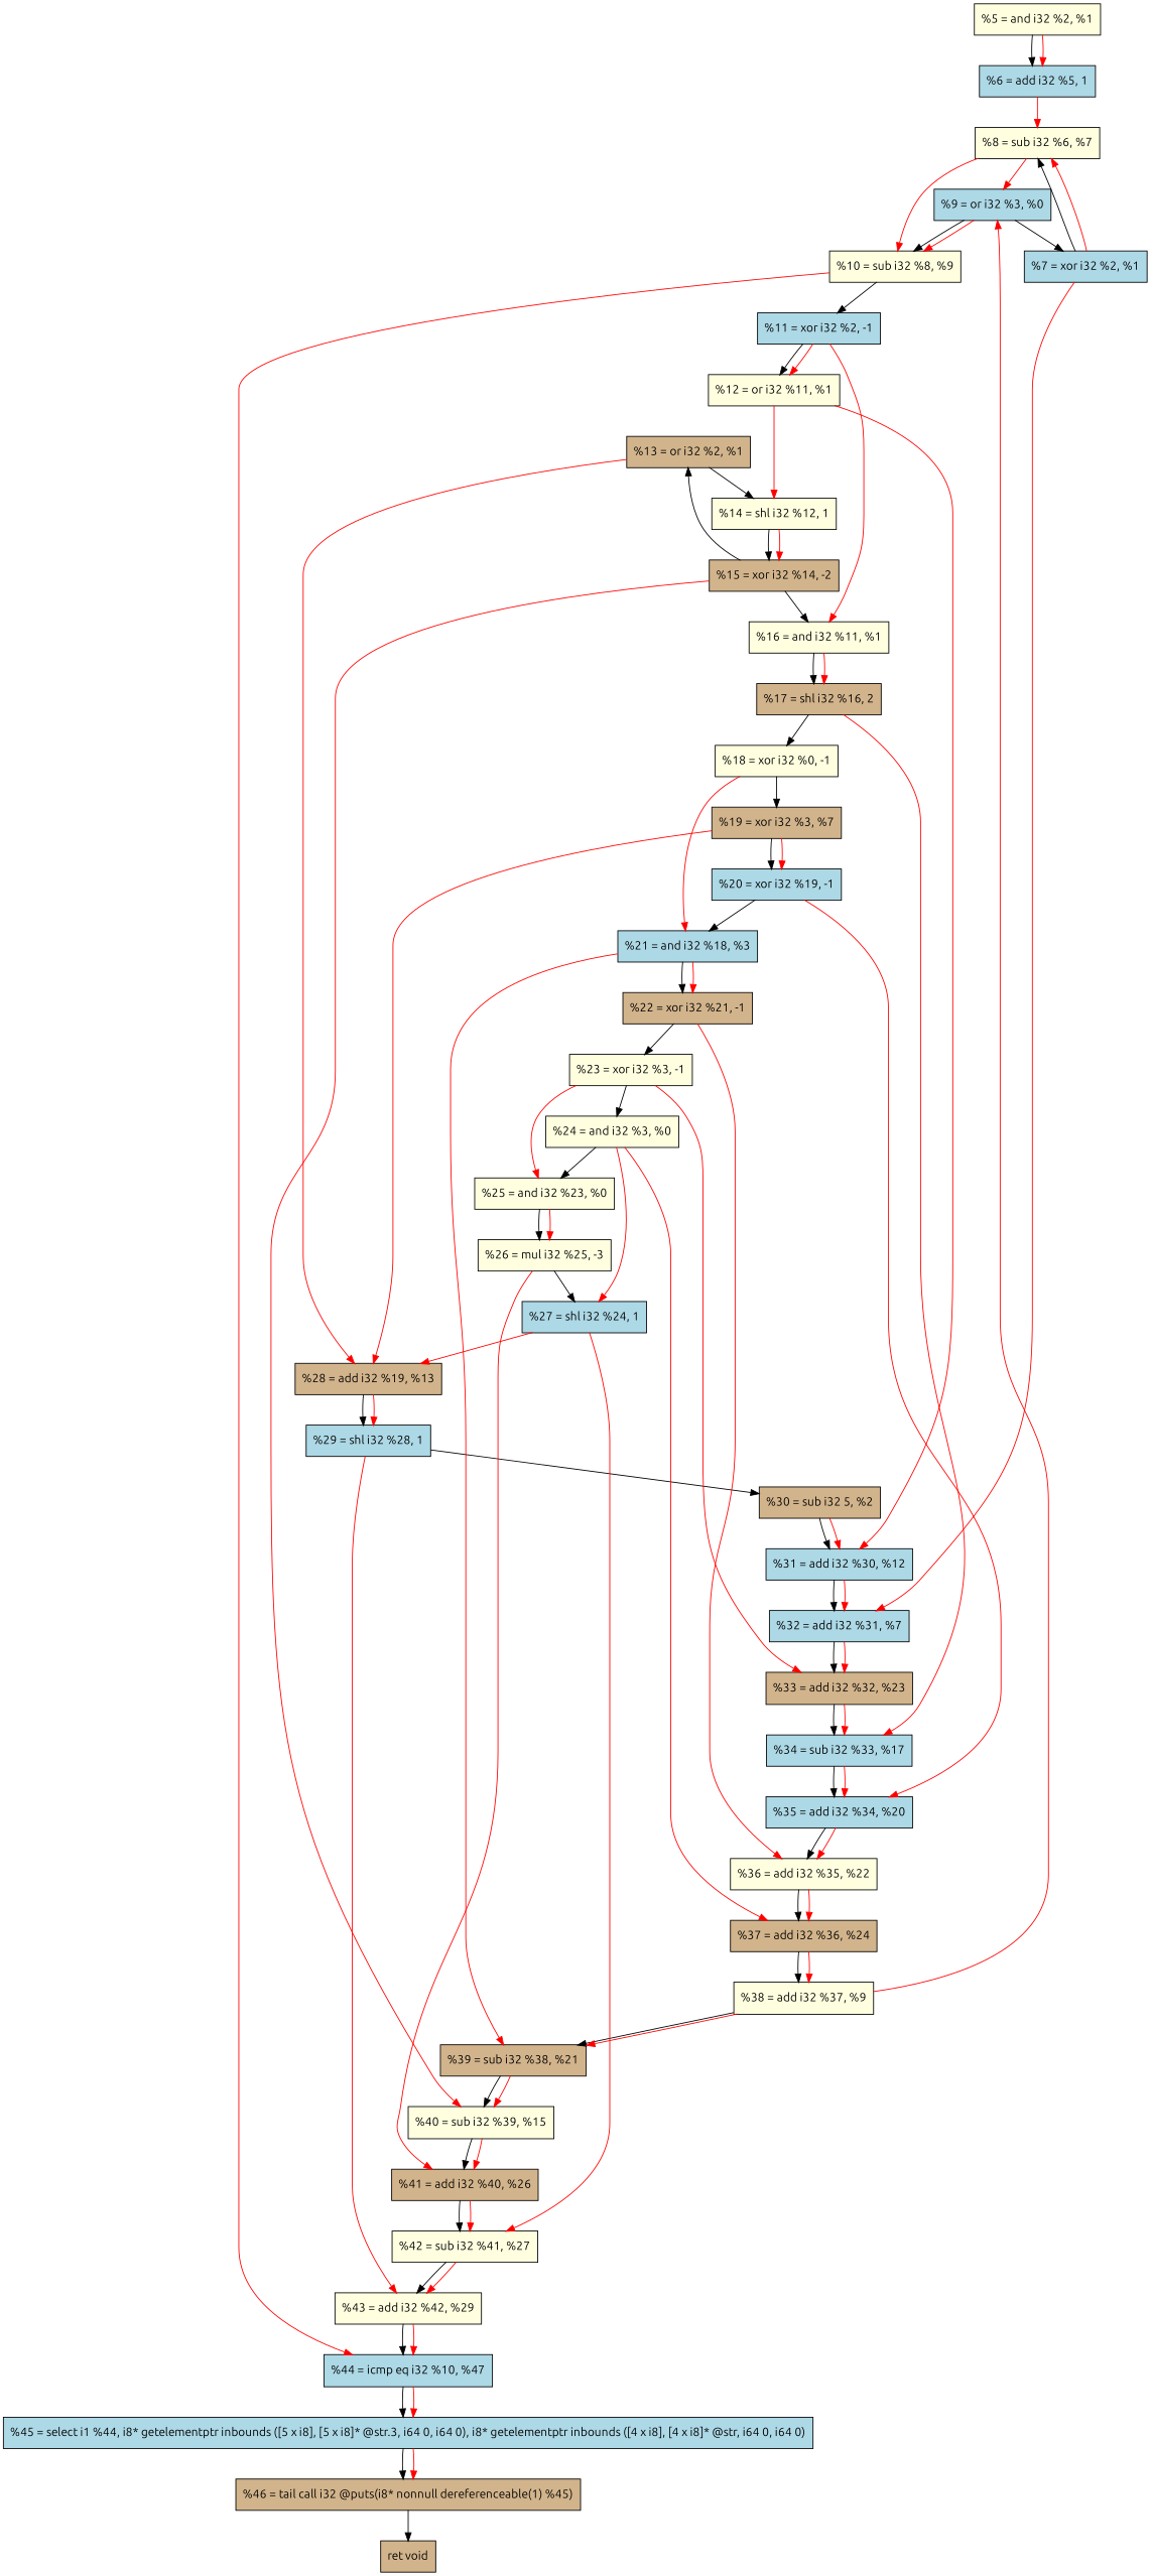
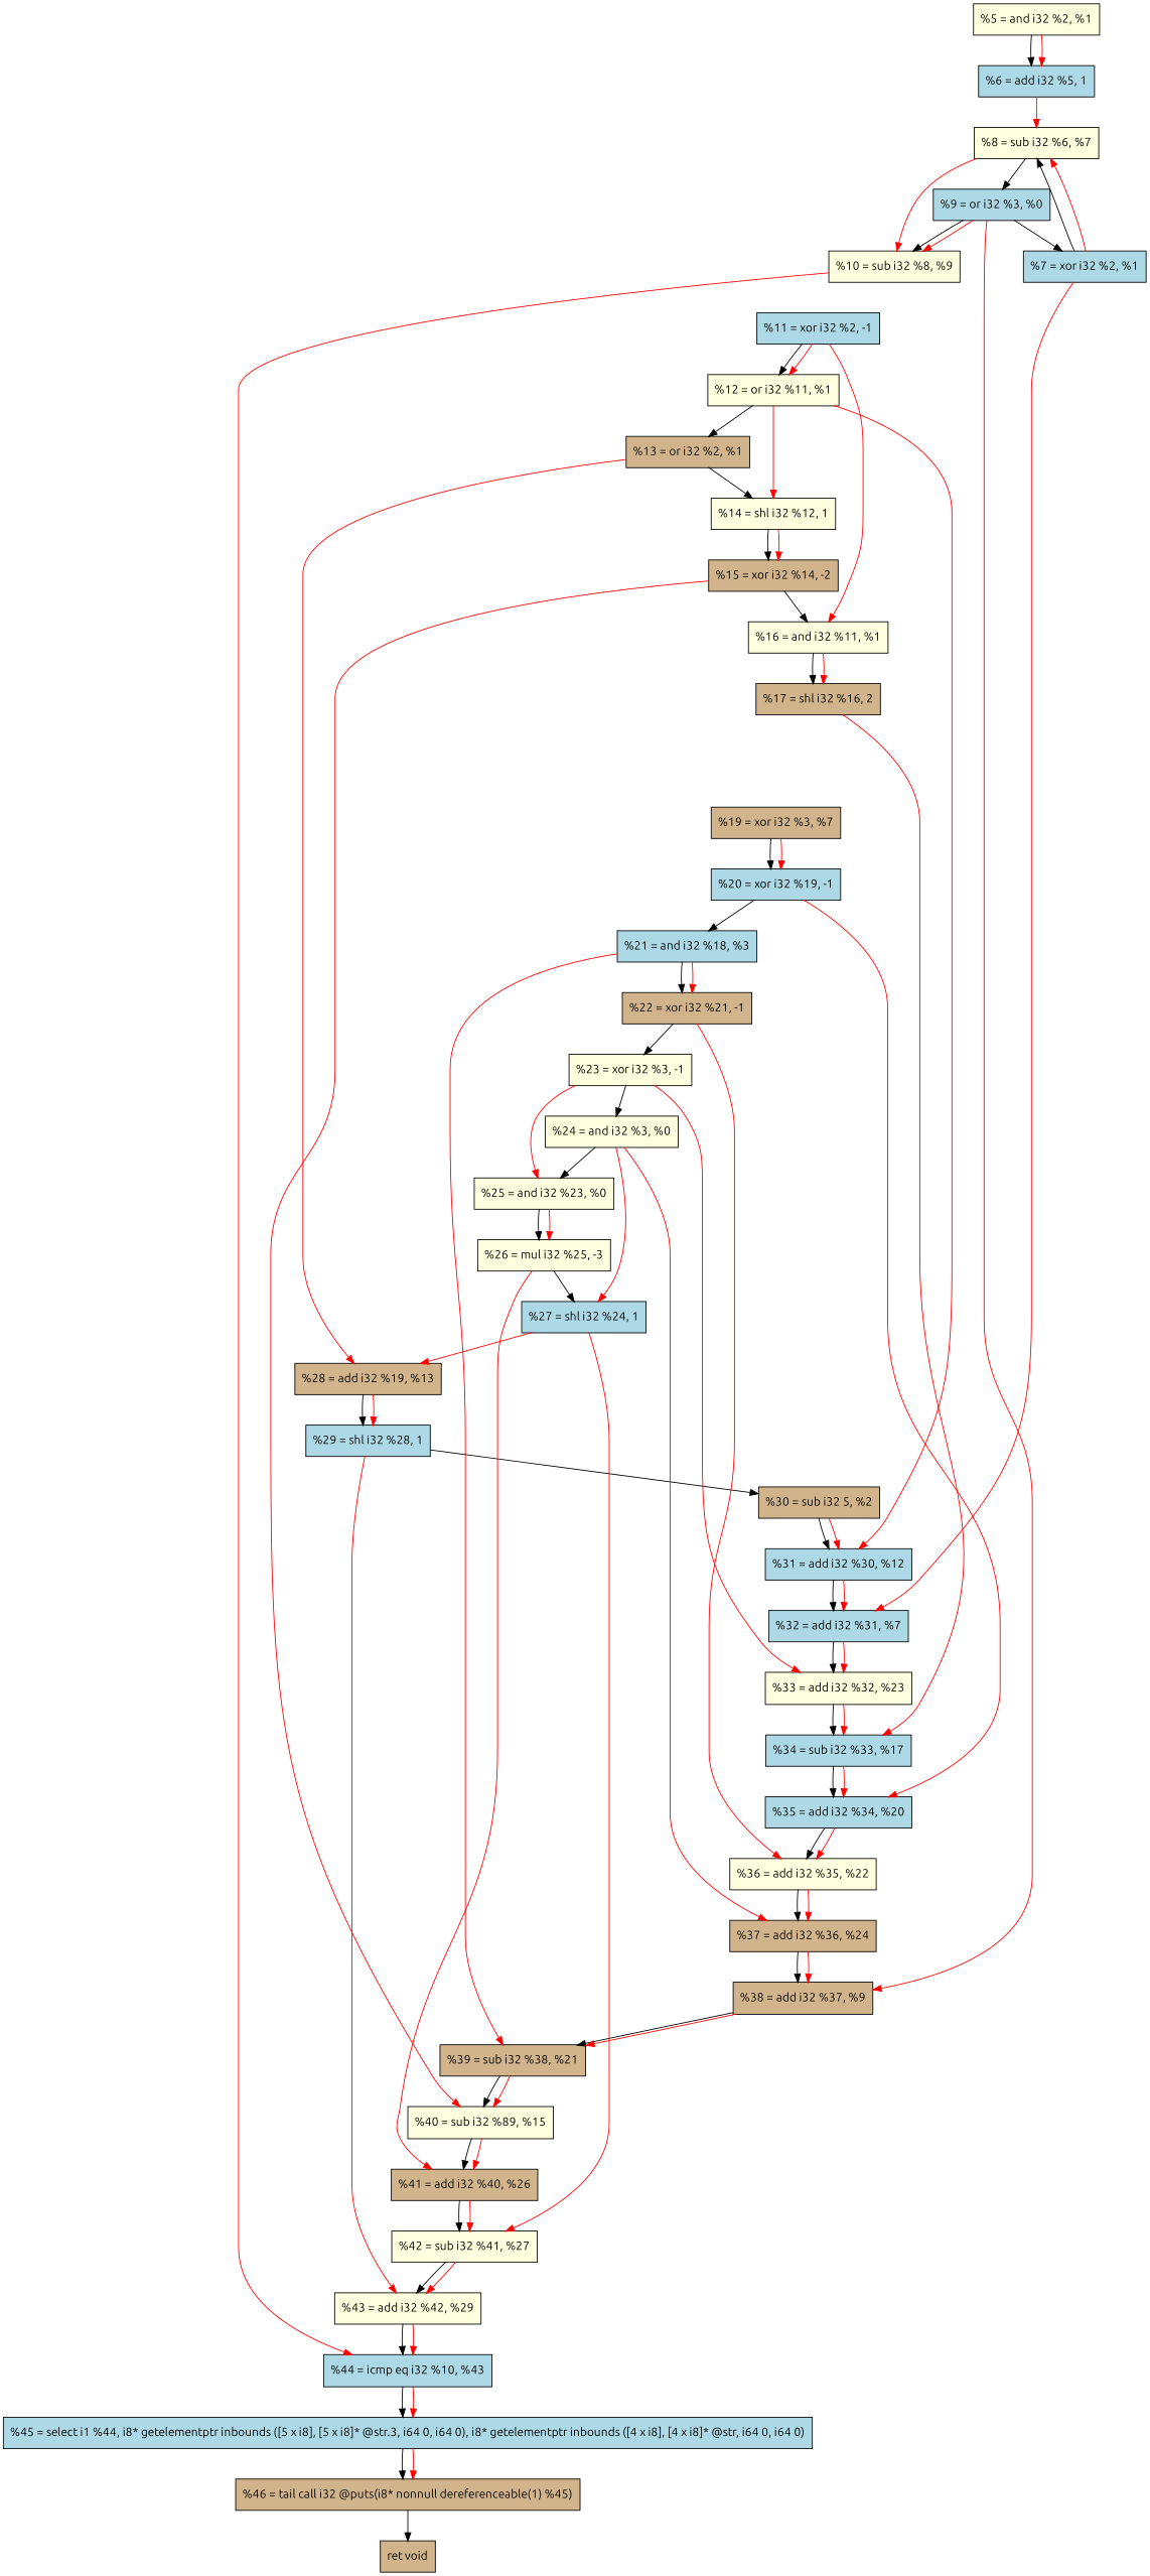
  digraph {
    fontname=Ubuntu
    node [fillcolor=lightyellow fontname=Ubuntu shape=record style=filled]
    edge [fontname=Ubuntu color=red]
    n1 [label="  %5 = and i32 %2, %1"]
    n2 [fillcolor=lightblue label="  %6 = add i32 %5, 1"]
    n3 [label="  %8 = sub i32 %6, %7"]
    n4 [fillcolor=lightblue label="  %7 = xor i32 %2, %1"]
    n5 [fillcolor=lightblue label="  %32 = add i32 %31, %7"]
    n6 [fillcolor=lightblue label="  %9 = or i32 %3, %0"]
    n7 [label="  %10 = sub i32 %8, %9"]
-   n8 [fillcolor=tan label="  %33 = add i32 %32, %23"]
-   n9 [label="  %38 = add i32 %37, %9"]
+   n8 [label="  %33 = add i32 %32, %23"]
+   n9 [fillcolor=tan label="  %38 = add i32 %37, %9"]
    n10 [fillcolor=lightblue label="  %11 = xor i32 %2, -1"]
-   n11 [fillcolor=lightblue label="%44 = icmp eq i32 %10, %47"]
+   n11 [fillcolor=lightblue label="  %44 = icmp eq i32 %10, %43"]
    n12 [fillcolor=tan label="  %39 = sub i32 %38, %21"]
    n13 [label="  %12 = or i32 %11, %1"]
    n14 [label="  %16 = and i32 %11, %1"]
    n15 [fillcolor=lightblue label="  %45 = select i1 %44, i8* getelementptr inbounds ([5 x i8], [5 x i8]* @str.3, i64 0, i64 0), i8* getelementptr inbounds ([4 x i8], [4 x i8]* @str, i64 0, i64 0)"]
    n16 [fillcolor=tan label="  %13 = or i32 %2, %1"]
    n17 [label="  %14 = shl i32 %12, 1"]
    n18 [fillcolor=lightblue label="  %31 = add i32 %30, %12"]
    n19 [fillcolor=tan label="  %17 = shl i32 %16, 2"]
    n20 [fillcolor=tan label="  %28 = add i32 %19, %13"]
    n21 [fillcolor=tan label="  %15 = xor i32 %14, -2"]
    n22 [fillcolor=lightblue label="  %29 = shl i32 %28, 1"]
-   n23 [label="  %40 = sub i32 %39, %15"]
+   n23 [label="%40 = sub i32 %89, %15"]
    n24 [fillcolor=tan label="  %41 = add i32 %40, %26"]
-   n25 [label="  %18 = xor i32 %0, -1"]
    n26 [fillcolor=lightblue label="  %34 = sub i32 %33, %17"]
    n27 [fillcolor=tan label="%19 = xor i32 %3, %7"]
    n28 [fillcolor=lightblue label="  %21 = and i32 %18, %3"]
    n29 [fillcolor=lightblue label="  %35 = add i32 %34, %20"]
    n30 [fillcolor=lightblue label="  %20 = xor i32 %19, -1"]
    n31 [fillcolor=tan label="  %22 = xor i32 %21, -1"]
    n32 [label="  %36 = add i32 %35, %22"]
    n33 [label="  %23 = xor i32 %3, -1"]
    n34 [label="  %24 = and i32 %3, %0"]
    n35 [label="  %25 = and i32 %23, %0"]
    n36 [fillcolor=tan label="  %37 = add i32 %36, %24"]
    n37 [fillcolor=lightblue label="  %27 = shl i32 %24, 1"]
    n38 [label="  %26 = mul i32 %25, -3"]
    n39 [label="  %42 = sub i32 %41, %27"]
    n40 [label="  %43 = add i32 %42, %29"]
    n41 [fillcolor=tan label="  %30 = sub i32 5, %2"]
    n42 [fillcolor=tan label="  %46 = tail call i32 @puts(i8* nonnull dereferenceable(1) %45)"]
    n43 [fillcolor=tan label="  ret void"]
    n1 -> n2 [color=""]
    n1 -> n2
    n2 -> n3
-   n3 -> n6
+   n3 -> n6 [color=""]
    n3 -> n7
    n4 -> n3 [color=""]
    n4 -> n3
    n4 -> n5
    n5 -> n8 [color=""]
    n5 -> n8
    n6 -> n4 [color=""]
    n6 -> n7 [color=""]
    n6 -> n7
-   n9 -> n6
-   n7 -> n10 [color=""]
+   n6 -> n9
    n7 -> n11
    n8 -> n26 [color=""]
    n8 -> n26
    n9 -> n12 [color=""]
    n9 -> n12
    n10 -> n13 [color=""]
    n10 -> n13
    n10 -> n14
    n11 -> n15 [color=""]
    n11 -> n15
    n12 -> n23 [color=""]
    n12 -> n23
-   n21 -> n16 [color=""]
+   n13 -> n16 [color=""]
    n13 -> n17
    n13 -> n18
    n14 -> n19 [color=""]
    n14 -> n19
    n15 -> n42 [color=""]
    n15 -> n42
    n16 -> n17 [color=""]
    n16 -> n20
    n17 -> n21 [color=""]
    n17 -> n21
    n18 -> n5 [color=""]
    n18 -> n5
-   n19 -> n25 [color=""]
    n19 -> n26
    n20 -> n22 [color=""]
    n20 -> n22
    n21 -> n14 [color=""]
    n21 -> n23
    n22 -> n40
    n22 -> n41 [color=""]
    n23 -> n24 [color=""]
    n23 -> n24
    n24 -> n39 [color=""]
    n24 -> n39
-   n25 -> n27 [color=""]
-   n25 -> n28
    n26 -> n29 [color=""]
    n26 -> n29
-   n27 -> n20
    n27 -> n30 [color=""]
    n27 -> n30
    n28 -> n12
    n28 -> n31 [color=""]
    n28 -> n31
    n29 -> n32 [color=""]
    n29 -> n32
    n30 -> n28 [color=""]
    n30 -> n29
    n31 -> n32
    n31 -> n33 [color=""]
    n32 -> n36 [color=""]
    n32 -> n36
    n33 -> n8
    n33 -> n34 [color=""]
    n33 -> n35
    n34 -> n35 [color=""]
    n34 -> n36
    n34 -> n37
    n35 -> n38 [color=""]
    n35 -> n38
    n36 -> n9 [color=""]
    n36 -> n9
    n37 -> n20
    n37 -> n39
    n38 -> n24
    n38 -> n37 [color=""]
    n39 -> n40 [color=""]
    n39 -> n40
    n40 -> n11 [color=""]
    n40 -> n11
    n41 -> n18 [color=""]
    n41 -> n18
    n42 -> n43 [color=""]
  }
